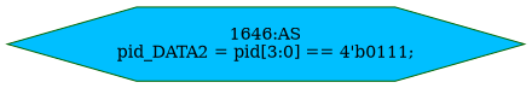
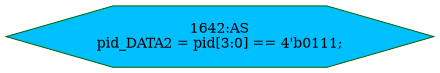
  strict digraph {
-   n1 [ast="<pyverilog.vparser.ast.Assign object at 0x7f13b55d4e90>" def_var="['pid_DATA2']" fillcolor=deepskyblue label="1646:AS\npid_DATA2 = pid[3:0] == 4'b0111;" statements="[]" style=filled typ=Assign use_var="['pid']" color=darkgreen shape=hexagon]
+   n1 [ast="<pyverilog.vparser.ast.Assign object at 0x7f13b55d4e90>" def_var="['pid_DATA2']" fillcolor=deepskyblue label="1642:AS\npid_DATA2 = pid[3:0] == 4'b0111;" statements="[]" style=filled typ=Assign use_var="['pid']" color=darkgreen shape=hexagon]
  }
